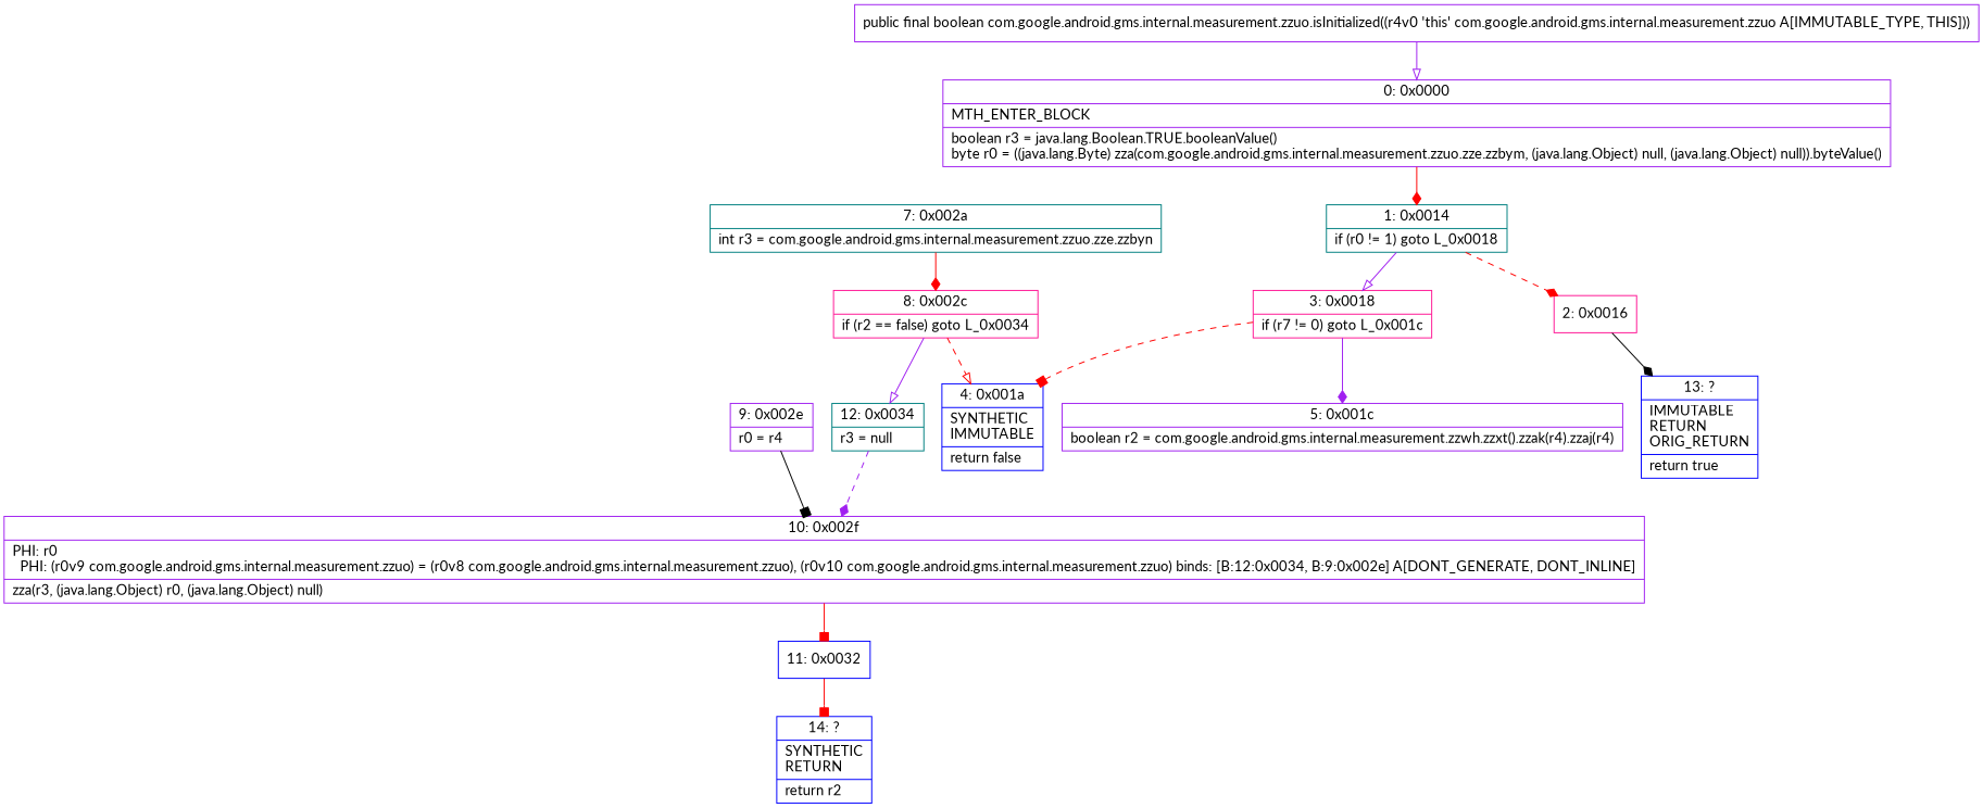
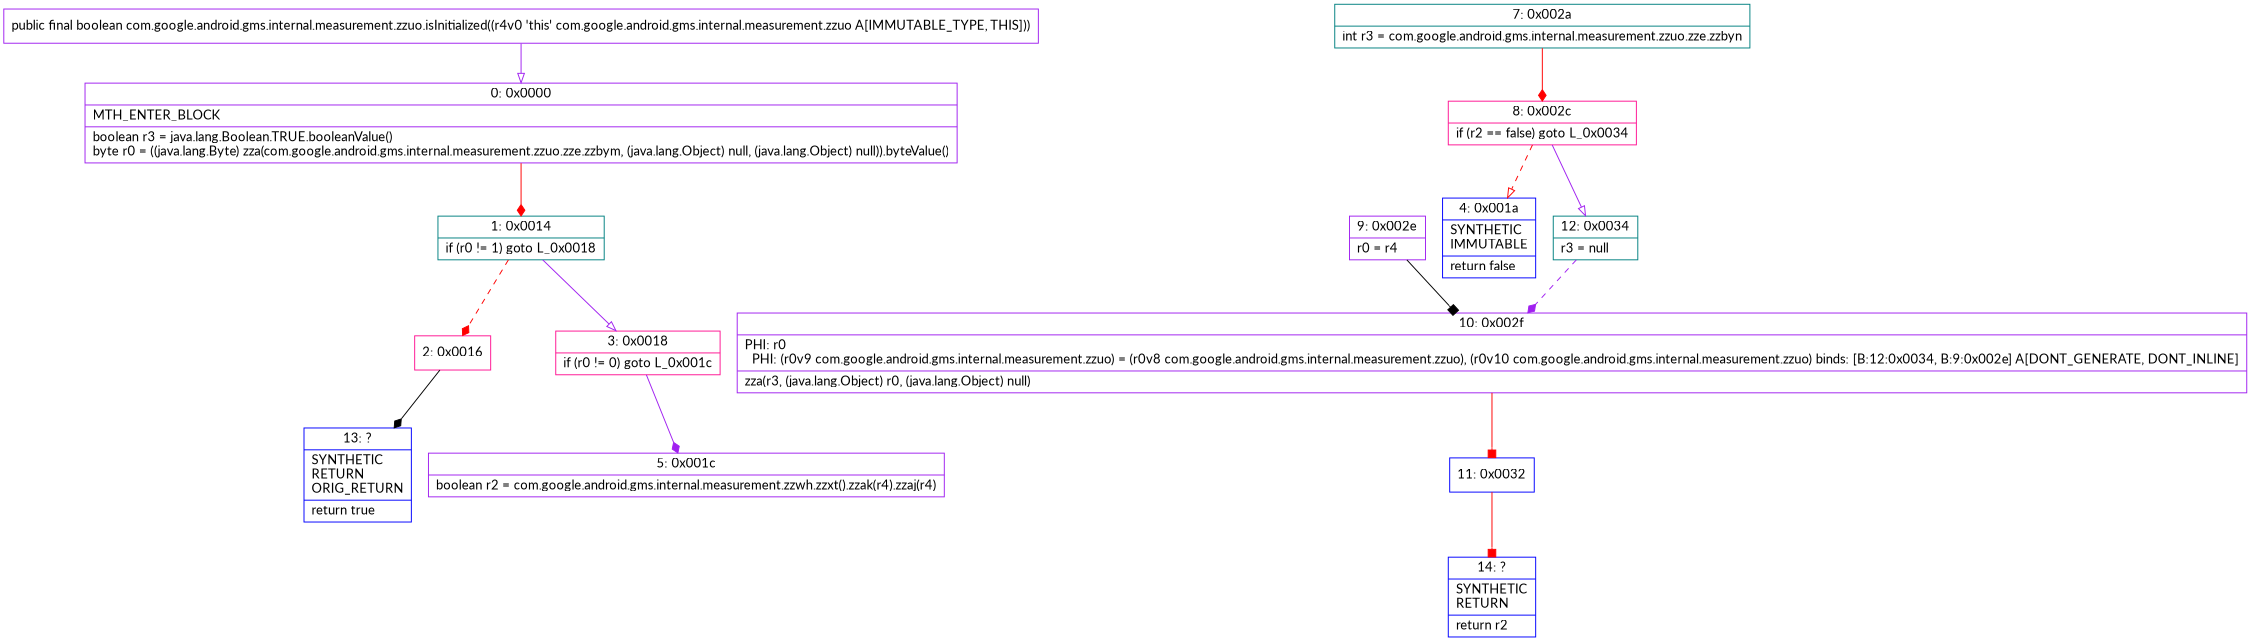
  digraph {
    fontname=Lato
    node [color=purple fontname=Lato shape=record]
    edge [arrowhead=diamond color=red fontname=Lato]
    n1 [label="{0\:\ 0x0000|MTH_ENTER_BLOCK\l|boolean r3 = java.lang.Boolean.TRUE.booleanValue()\lbyte r0 = ((java.lang.Byte) zza(com.google.android.gms.internal.measurement.zzuo.zze.zzbym, (java.lang.Object) null, (java.lang.Object) null)).byteValue()\l}"]
    n2 [color=teal label="{1\:\ 0x0014|if (r0 != 1) goto L_0x0018\l}"]
    n3 [color=deeppink label="{2\:\ 0x0016}"]
-   n4 [color=deeppink label="{3\:\ 0x0018|if (r7 != 0) goto L_0x001c\l}"]
-   n5 [color=blue label="{13\:\ ?|IMMUTABLE\lRETURN\lORIG_RETURN\l|return true\l}"]
+   n4 [color=deeppink label="{3\:\ 0x0018|if (r0 != 0) goto L_0x001c\l}"]
+   n5 [color=blue label="{13\:\ ?|SYNTHETIC\lRETURN\lORIG_RETURN\l|return true\l}"]
    n6 [color=blue label="{4\:\ 0x001a|SYNTHETIC\lIMMUTABLE\l|return false\l}"]
    n7 [label="{5\:\ 0x001c|boolean r2 = com.google.android.gms.internal.measurement.zzwh.zzxt().zzak(r4).zzaj(r4)\l}"]
    n8 [color=teal label="{7\:\ 0x002a|int r3 = com.google.android.gms.internal.measurement.zzuo.zze.zzbyn\l}"]
    n9 [color=deeppink label="{8\:\ 0x002c|if (r2 == false) goto L_0x0034\l}"]
    n10 [color=blue label="{11\:\ 0x0032}"]
    n11 [color=blue label="{14\:\ ?|SYNTHETIC\lRETURN\l|return r2\l}"]
    n12 [color=teal label="{12\:\ 0x0034|r3 = null\l}"]
    n13 [label="{9\:\ 0x002e|r0 = r4\l}"]
    n14 [label="{10\:\ 0x002f|PHI: r0 \l  PHI: (r0v9 com.google.android.gms.internal.measurement.zzuo) = (r0v8 com.google.android.gms.internal.measurement.zzuo), (r0v10 com.google.android.gms.internal.measurement.zzuo) binds: [B:12:0x0034, B:9:0x002e] A[DONT_GENERATE, DONT_INLINE]\l|zza(r3, (java.lang.Object) r0, (java.lang.Object) null)\l}"]
    n15 [label="{public final boolean com.google.android.gms.internal.measurement.zzuo.isInitialized((r4v0 'this' com.google.android.gms.internal.measurement.zzuo A[IMMUTABLE_TYPE, THIS])) }"]
    n1 -> n2
    n2 -> n3 [style=dashed]
    n2 -> n4 [arrowhead=onormal color=purple]
    n3 -> n5 [color=black]
-   n4 -> n6 [arrowhead=box style=dashed]
    n4 -> n7 [color=purple]
    n8 -> n9
    n9 -> n6 [arrowhead=onormal style=dashed]
    n9 -> n12 [arrowhead=onormal color=purple]
    n10 -> n11 [arrowhead=box]
    n12 -> n14 [color=purple style=dashed]
    n13 -> n14 [arrowhead=box color=black]
    n14 -> n10 [arrowhead=box]
    n15 -> n1 [arrowhead=onormal color=purple]
  }
